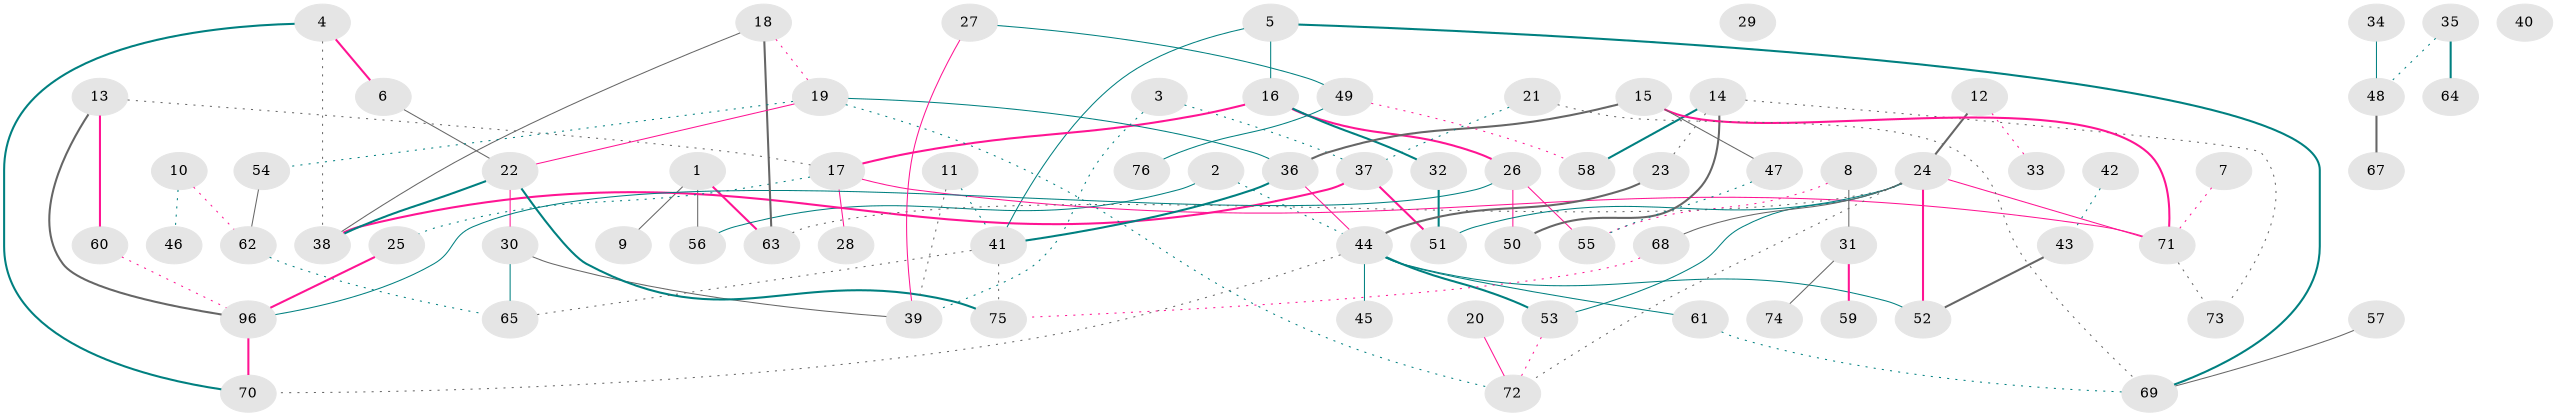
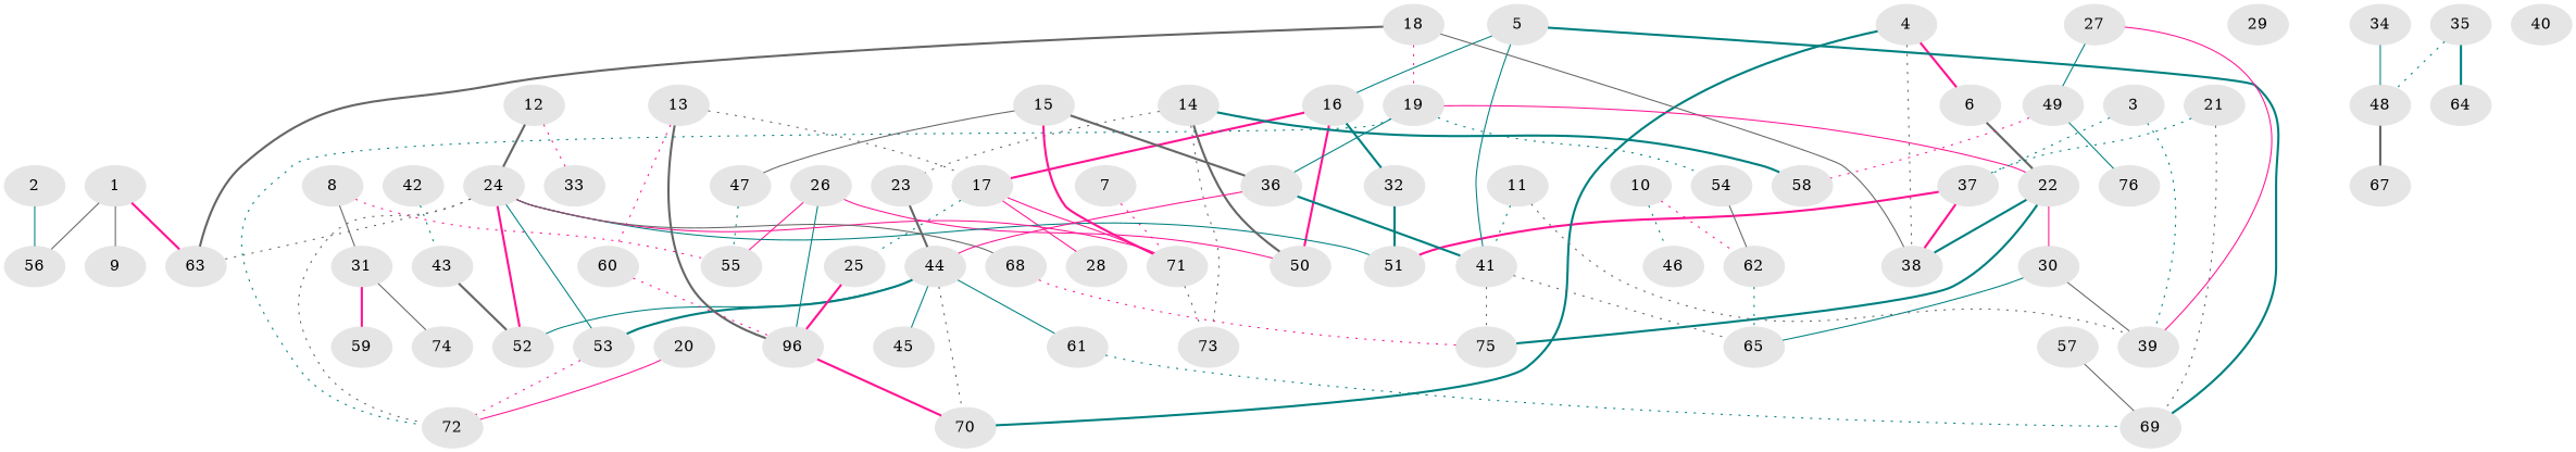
  graph {
    node [color=gray90 style=filled]
    edge [color=teal style=solid]
    1
    9
    56
    63
    2
    44
    70
    52
    53
    45
    61
    3
    37
    39
    30
    65
    38
    51
    4
    6
    22
    54
    62
    5
    16
    41
    69
    17
    26
    32
    75
    7
    71
    73
    8
    31
    55
    59
    74
    10
    46
    11
    12
    24
    33
    72
    68
    13
    60
    n50 [label=96]
    25
    28
    14
    23
    50
    58
    15
    36
    47
    18
    19
    20
    21
    27
    49
    76
    29
    34
    48
    67
    35
    64
    40
    42
    43
    57
    1 -- 9 [color=gray40]
    1 -- 56 [color=gray40]
    1 -- 63 [color=deeppink style=bold]
    2 -- 56
-   2 -- 44 [style=dotted]
    44 -- 70 [color=gray40 style=dotted]
    44 -- 52
    44 -- 53 [style=bold]
    44 -- 45
    44 -- 61
    53 -- 72 [color=deeppink style=dotted]
    61 -- 69 [style=dotted]
    3 -- 37 [style=dotted]
    3 -- 39 [style=dotted]
    37 -- 38 [color=deeppink style=bold]
    37 -- 51 [color=deeppink style=bold]
    30 -- 39 [color=gray40]
    30 -- 65
    4 -- 70 [style=bold]
    4 -- 38 [color=gray40 style=dotted]
    4 -- 6 [color=deeppink style=bold]
-   6 -- 22 [color=gray40]
+   6 -- 22 [color=gray40 style=bold]
    22 -- 30 [color=deeppink]
    22 -- 38 [style=bold]
    22 -- 75 [style=bold]
    54 -- 62 [color=gray40]
    62 -- 65 [style=dotted]
    5 -- 16
    5 -- 41
    5 -- 69 [style=bold]
    16 -- 17 [color=deeppink style=bold]
-   16 -- 26 [color=deeppink style=bold]
+   16 -- 50 [color=deeppink style=bold]
    16 -- 32 [style=bold]
    41 -- 65 [color=gray40 style=dotted]
    41 -- 75 [color=gray40 style=dotted]
    17 -- 71 [color=deeppink]
    17 -- 25 [style=dotted]
    17 -- 28 [color=deeppink]
    26 -- 55 [color=deeppink]
    26 -- n50
    26 -- 50 [color=deeppink]
    32 -- 51 [style=bold]
    7 -- 71 [color=deeppink style=dotted]
    71 -- 73 [color=gray40 style=dotted]
    8 -- 31 [color=gray40]
    8 -- 55 [color=deeppink style=dotted]
    31 -- 59 [color=deeppink style=bold]
    31 -- 74 [color=gray40]
    10 -- 62 [color=deeppink style=dotted]
    10 -- 46 [style=dotted]
    11 -- 39 [color=gray40 style=dotted]
    11 -- 41 [style=dotted]
    12 -- 24 [color=gray40 style=bold]
    12 -- 33 [color=deeppink style=dotted]
    24 -- 63 [color=gray40 style=dotted]
    24 -- 52 [color=deeppink style=bold]
    24 -- 53
    24 -- 51
    24 -- 71 [color=deeppink]
    24 -- 72 [color=gray40 style=dotted]
    24 -- 68 [color=gray40]
    68 -- 75 [color=deeppink style=dotted]
    13 -- 17 [color=gray40 style=dotted]
-   13 -- 60 [color=deeppink style=bold]
+   13 -- 60 [color=deeppink style=dotted]
    13 -- n50 [color=gray40 style=bold]
    60 -- n50 [color=deeppink style=dotted]
    n50 -- 70 [color=deeppink style=bold]
    25 -- n50 [color=deeppink style=bold]
    14 -- 73 [color=gray40 style=dotted]
    14 -- 23 [color=gray40 style=dotted]
    14 -- 50 [color=gray40 style=bold]
    14 -- 58 [style=bold]
    23 -- 44 [color=gray40 style=bold]
    15 -- 71 [color=deeppink style=bold]
    15 -- 36 [color=gray40 style=bold]
    15 -- 47 [color=gray40]
    36 -- 44 [color=deeppink]
    36 -- 41 [style=bold]
    47 -- 55 [style=dotted]
    18 -- 63 [color=gray40 style=bold]
    18 -- 38 [color=gray40]
    18 -- 19 [color=deeppink style=dotted]
    19 -- 22 [color=deeppink]
    19 -- 54 [style=dotted]
    19 -- 72 [style=dotted]
    19 -- 36
    20 -- 72 [color=deeppink]
    21 -- 37 [style=dotted]
    21 -- 69 [color=gray40 style=dotted]
    27 -- 39 [color=deeppink]
    27 -- 49
    49 -- 58 [color=deeppink style=dotted]
    49 -- 76
    34 -- 48
    48 -- 67 [color=gray40 style=bold]
    35 -- 48 [style=dotted]
    35 -- 64 [style=bold]
    42 -- 43 [style=dotted]
    43 -- 52 [color=gray40 style=bold]
    57 -- 69 [color=gray40]
  }
